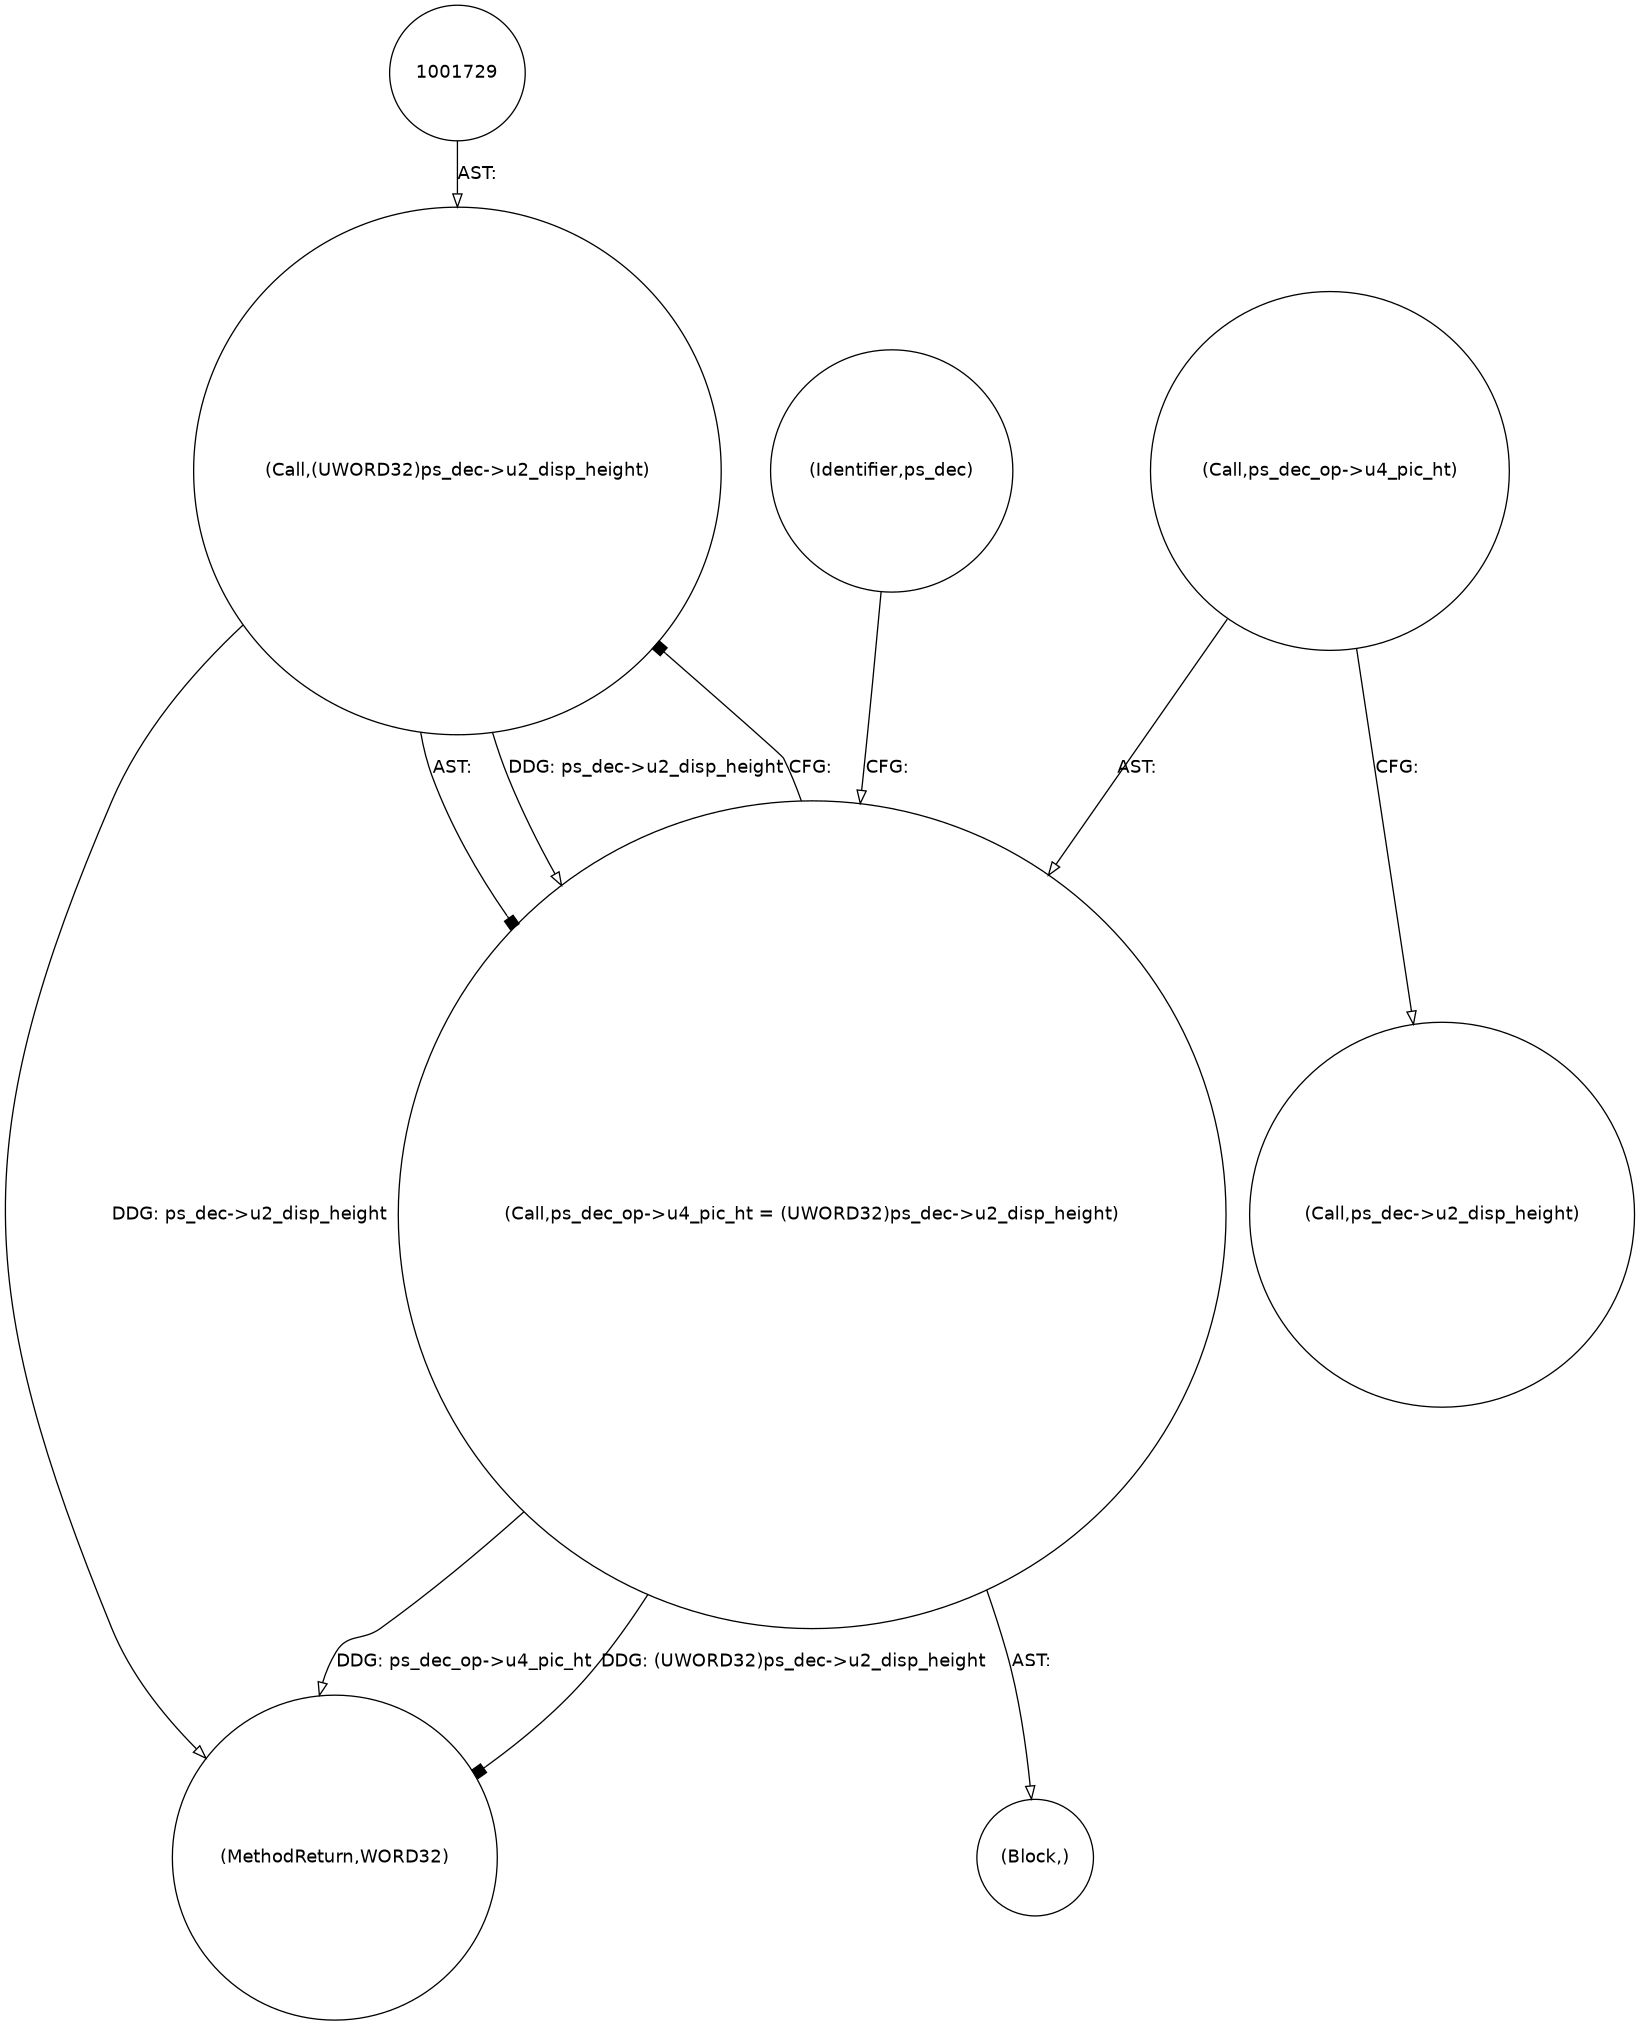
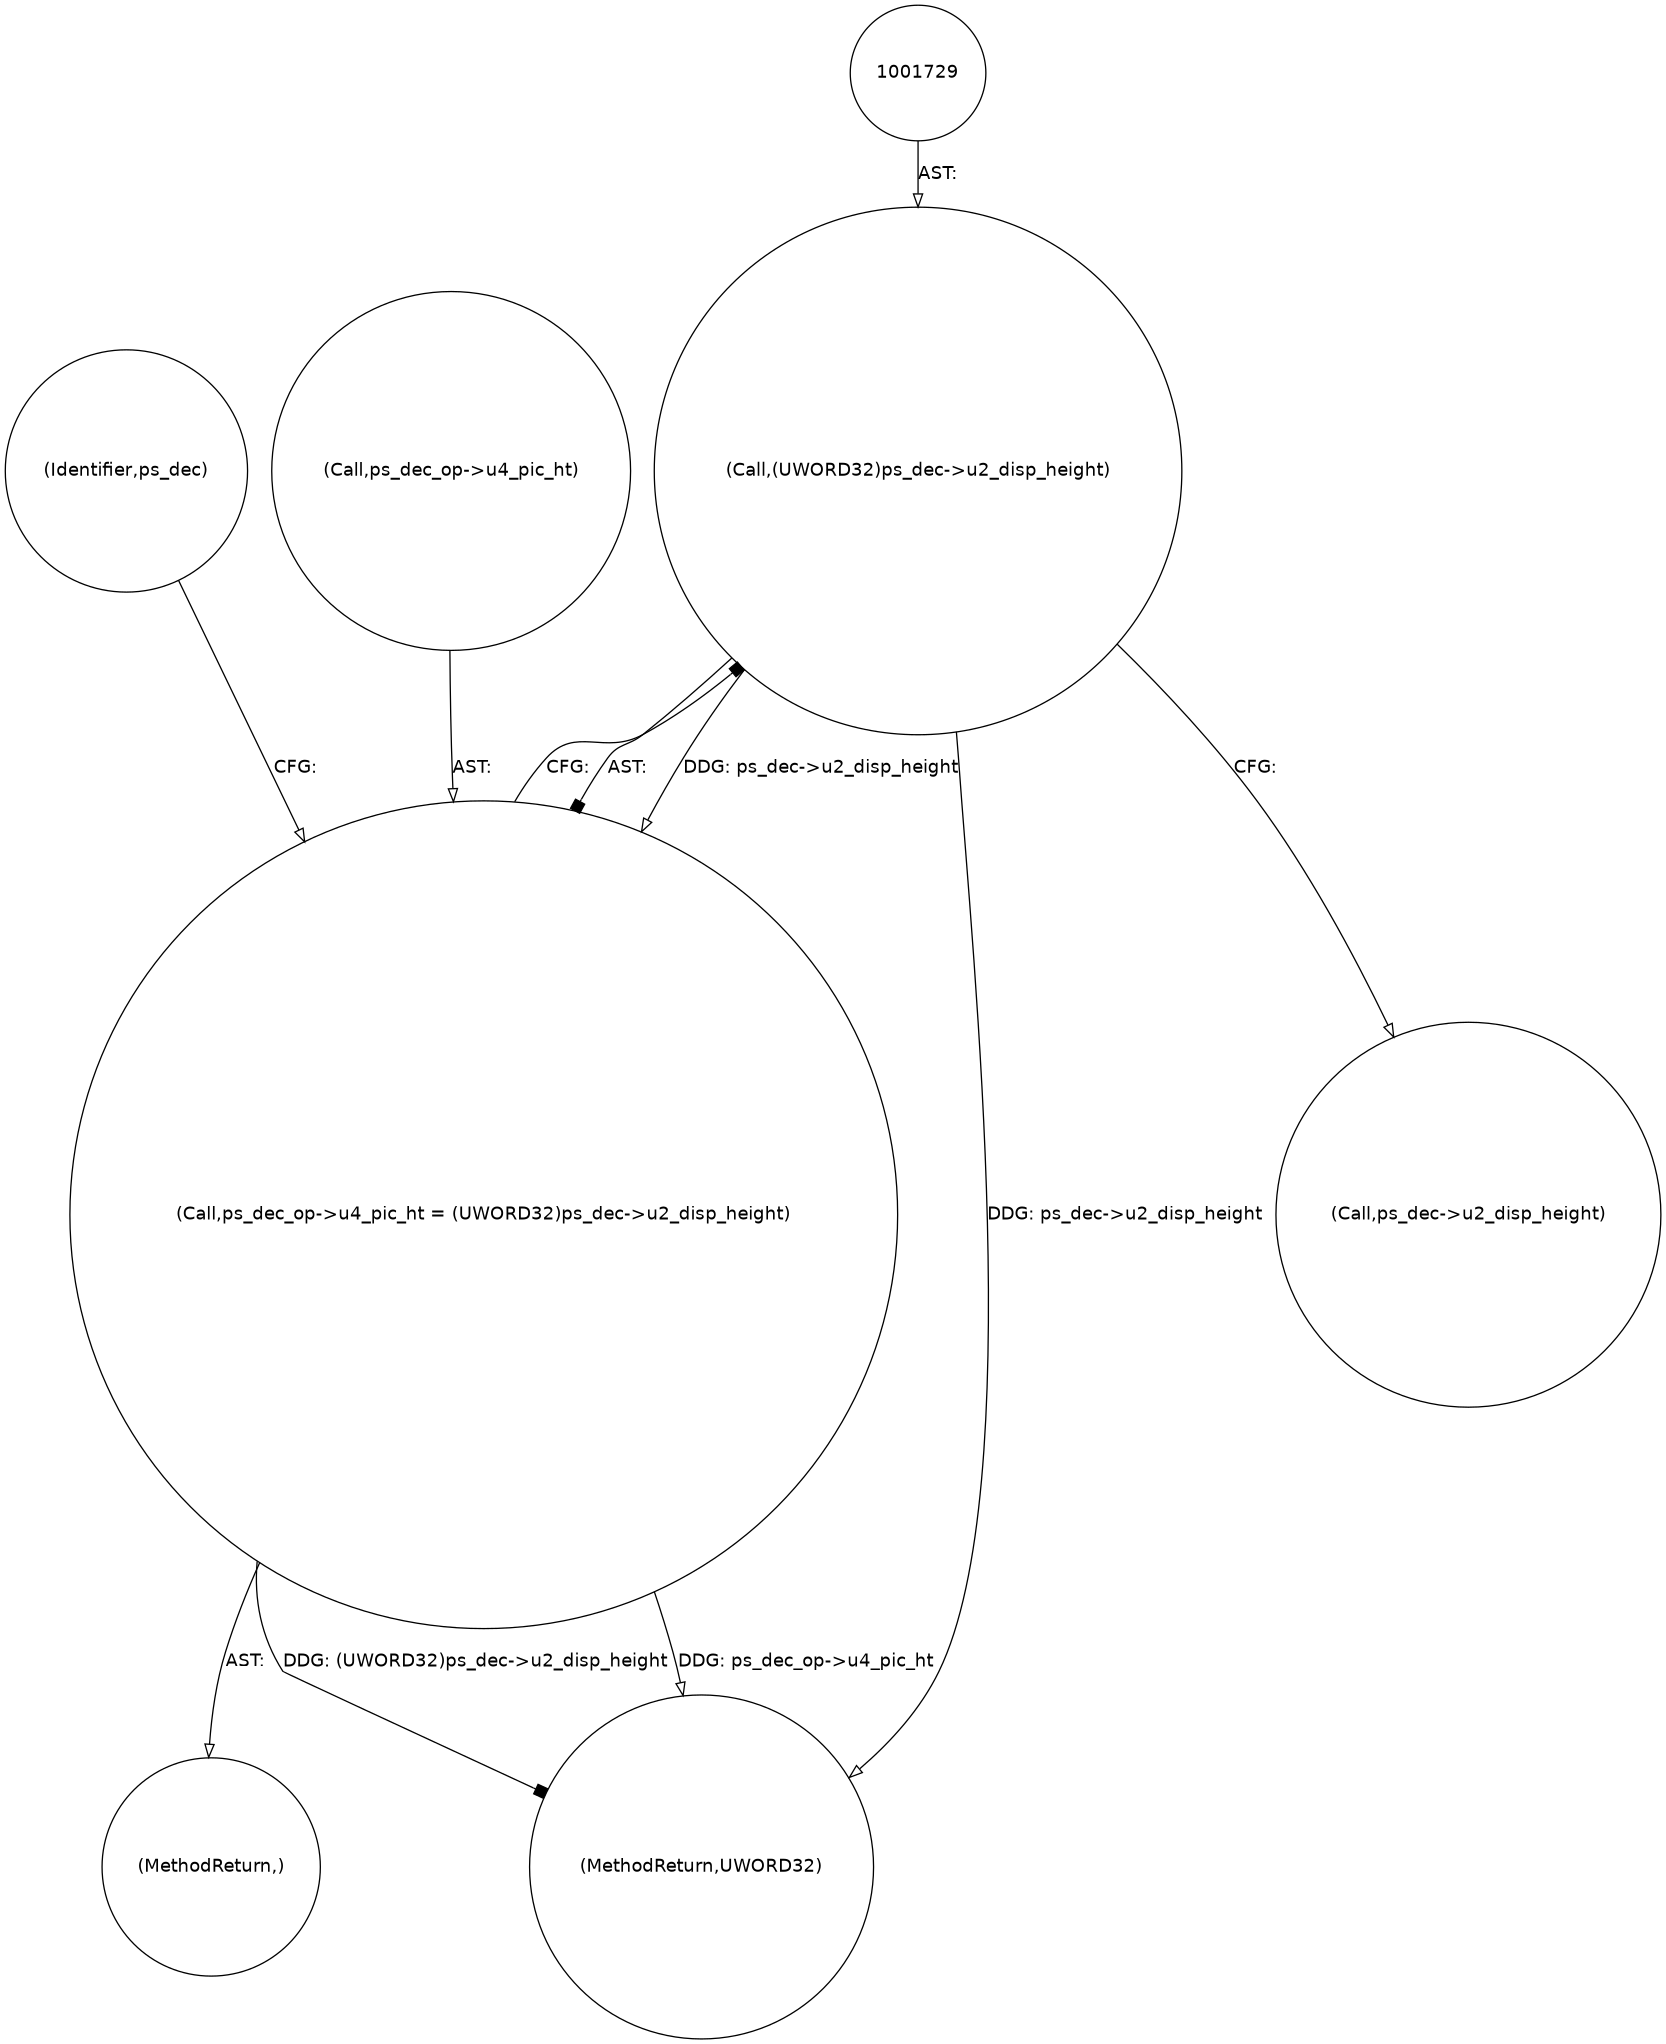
  digraph {
    fontname="DejaVu Sans"
    node [fontname="DejaVu Sans" shape=circle]
    edge [arrowhead=onormal fontname="DejaVu Sans"]
    n1 [label="(Call,(UWORD32)ps_dec->u2_disp_height)"]
    n2 [label="(Call,ps_dec_op->u4_pic_ht = (UWORD32)ps_dec->u2_disp_height)"]
-   n3 [label="(MethodReturn,WORD32)"]
+   n3 [label="(MethodReturn,UWORD32)"]
    n4 [label="(Call,ps_dec->u2_disp_height)"]
-   n5 [label="(Block,)"]
+   n5 [label="(MethodReturn,)"]
    n6 [label="(Identifier,ps_dec)"]
    n7 [label="(Call,ps_dec_op->u4_pic_ht)"]
    1001729
    n1 -> n2 [arrowhead=box label="AST: "]
    n1 -> n2 [label="DDG: ps_dec->u2_disp_height"]
    n1 -> n3 [label="DDG: ps_dec->u2_disp_height"]
-   n7 -> n4 [label="CFG: "]
+   n1 -> n4 [label="CFG: "]
    n2 -> n1 [arrowhead=box label="CFG: "]
    n2 -> n3 [label="DDG: ps_dec_op->u4_pic_ht"]
    n2 -> n3 [arrowhead=box label="DDG: (UWORD32)ps_dec->u2_disp_height"]
    n2 -> n5 [label="AST: "]
    n6 -> n2 [label="CFG: "]
    n7 -> n2 [label="AST: "]
    1001729 -> n1 [label="AST: "]
  }
